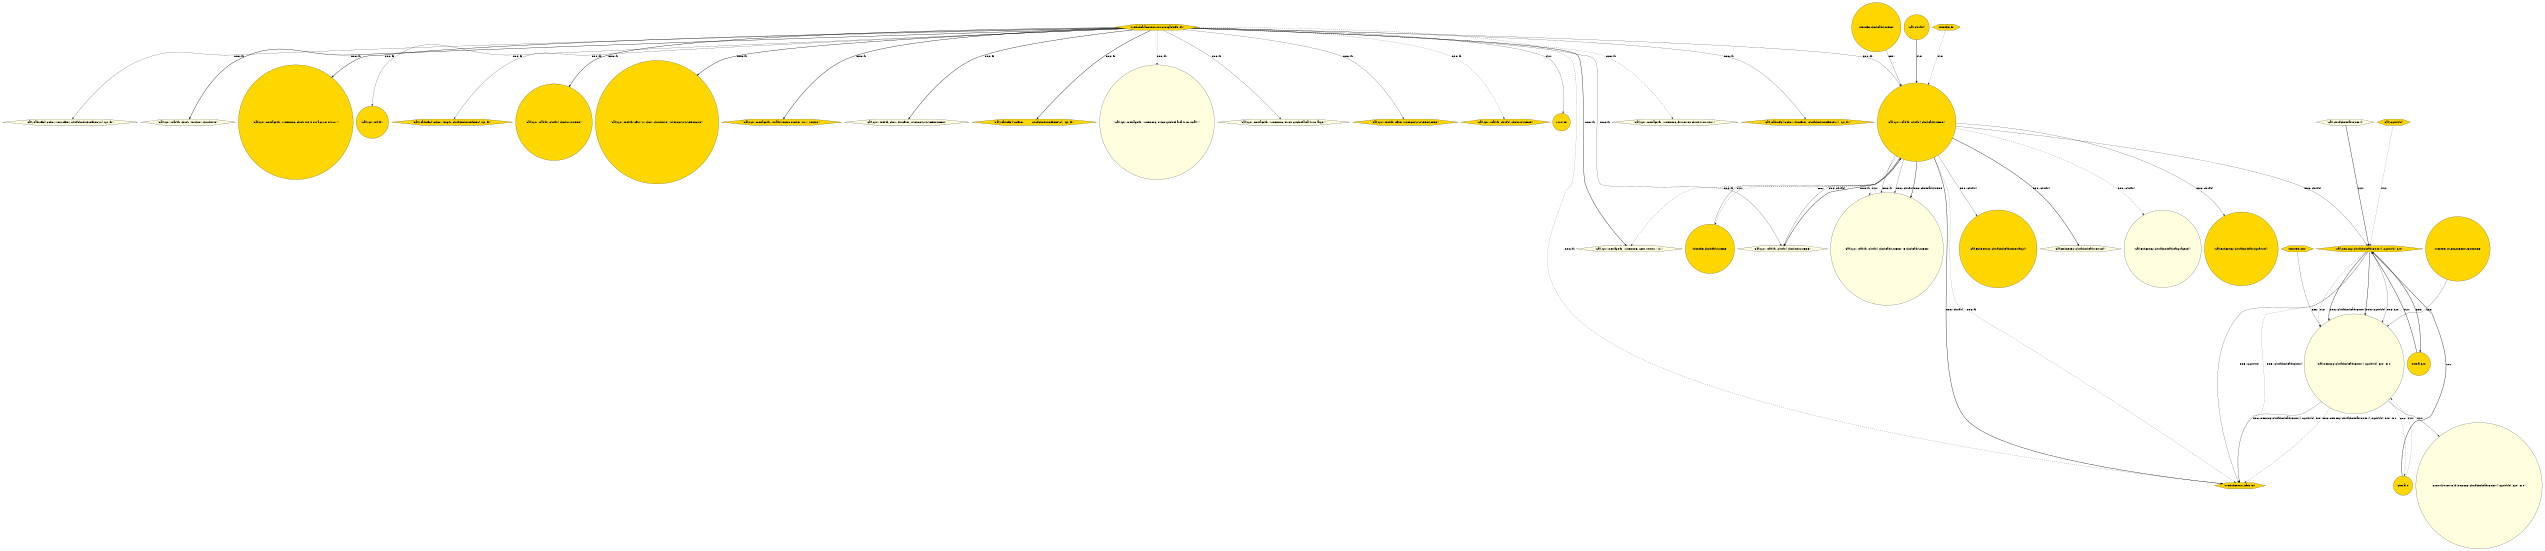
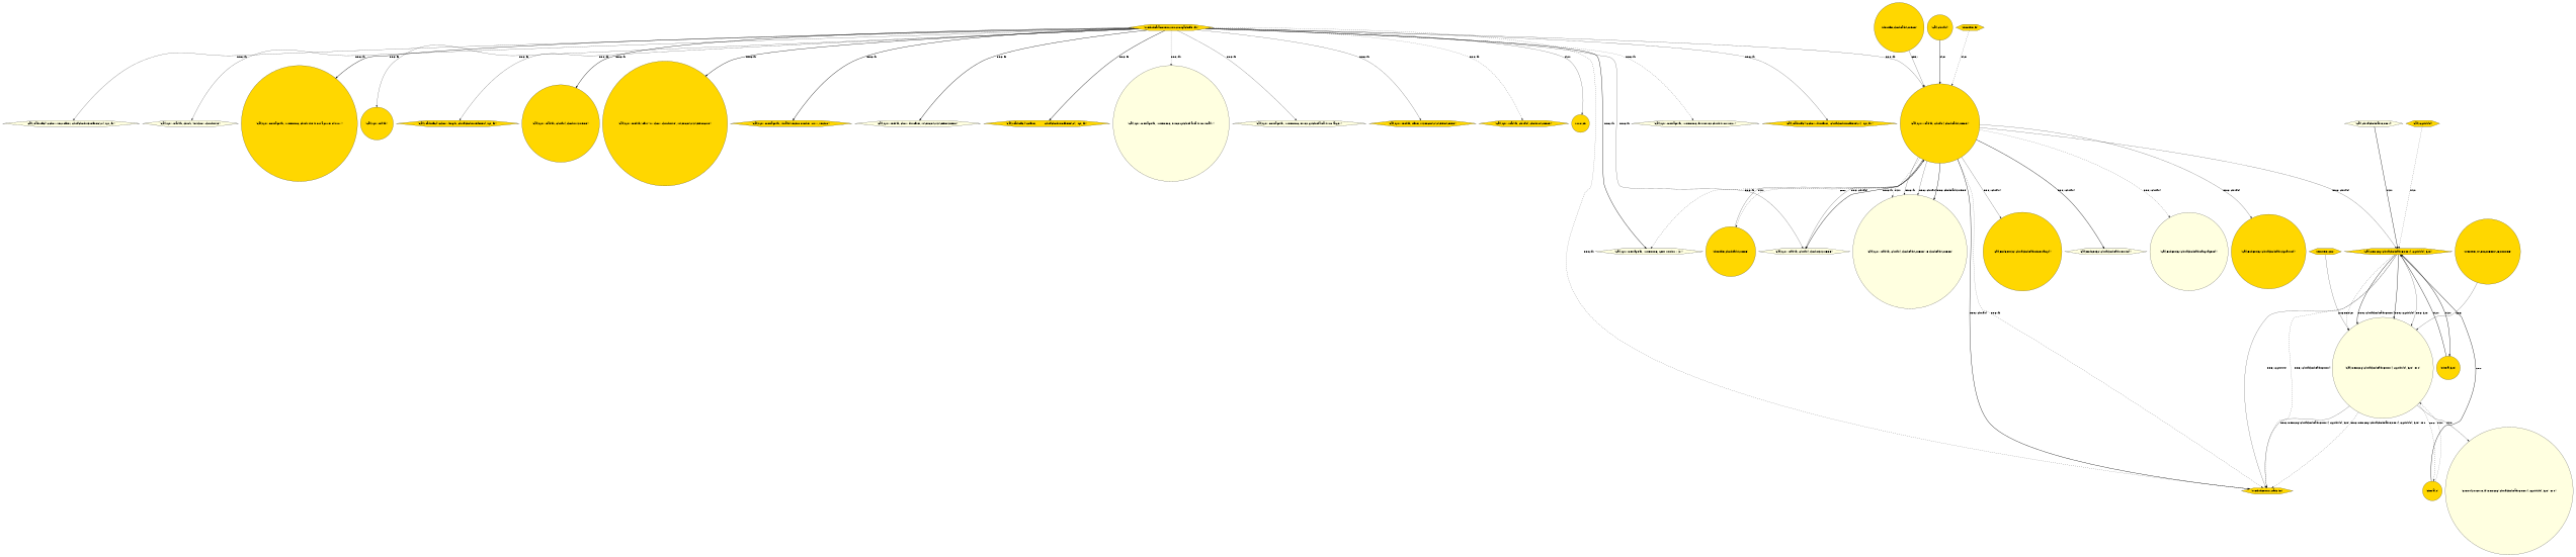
  digraph {
    node [fillcolor=gold shape=hexagon style=filled]
    edge [style=solid]
    n1 [label="(Call,memcmp(&buf[chmhead_GUID1], &guids[0], 32L))"]
    n2 [fillcolor=lightyellow label="(Call,memcmp(&buf[chmhead_GUID1], &guids[0], 32L) != 0)" shape=circle]
    n3 [label="(MethodReturn,static int)"]
    n4 [label="(Literal,32L)" shape=circle]
    n5 [fillcolor=lightyellow label="(ControlStructure,if (memcmp(&buf[chmhead_GUID1], &guids[0], 32L) != 0))" shape=circle]
    n6 [label="(Literal,0)" shape=circle]
    n7 [label="(Call,sys->read(fh, &buf[0], chmhead_SIZEOF))" shape=circle]
    n8 [fillcolor=lightyellow label="(Call,sys->read(fh, &buf[0], chmhead_SIZEOF) != chmhead_SIZEOF)" shape=circle]
    n9 [label="(Call,EndGetM32(&buf[chmhead_Timestamp]))" shape=circle]
    n10 [fillcolor=lightyellow label="(Call,sys->message(fh, \"WARNING; CHM version > 3\"))"]
    n11 [fillcolor=lightyellow label="(Call,EndGetI32(&buf[chmhead_Version]))"]
    n12 [fillcolor=lightyellow label="(Call,EndGetI32(&buf[chmhead_LanguageID]))" shape=circle]
    n13 [label="(Call,EndGetI32(&buf[chmhead_Signature]))" shape=circle]
    n14 [label="(Identifier,chmhead_SIZEOF)" shape=circle]
    n15 [fillcolor=lightyellow label="(Call,sys->read(fh, &buf[0], chmhst3_SIZEOF))"]
    n16 [label="(MethodParameterIn,struct mspack_file *fh)"]
    n17 [fillcolor=lightyellow label="(Call,sys->message(fh, \"WARNING; first PMGL chunk is not zero\"))"]
    n18 [label="(Call,read_off64(&chm->dir_offset,  &buf[chmhst_OffsetHS1],  sys, fh))"]
    n19 [fillcolor=lightyellow label="(Call,read_off64(&chm->sec0.offset, &buf[chmhst3_OffsetCS0], sys, fh))"]
    n20 [fillcolor=lightyellow label="(Call,sys->read(fh, chunk, (int)chm->chunk_size))"]
    n21 [label="(Call,sys->message(fh, \"WARNING; chunk size is not a power of two\"))" shape=circle]
    n22 [label="(Call,sys->tell(fh))" shape=circle]
    n23 [label="(Call,read_off64(&chm->length, &buf[chmhs0_FileLen], sys, fh))"]
    n24 [label="(Call,sys->read(fh, &buf[0], chmhs1_SIZEOF))" shape=circle]
    n25 [label="(Call,sys->seek(fh,(off_t) (x * chm->chunk_size), MSPACK_SYS_SEEK_CUR))" shape=circle]
    n26 [label="(Call,sys->message(fh, \"invalid section number '%u'.\", section))"]
    n27 [fillcolor=lightyellow label="(Call,sys->seek(fh, chm->dir_offset, MSPACK_SYS_SEEK_START))"]
    n28 [label="(Call,read_off64(&offset,           &buf[chmhst_OffsetHS0],  sys, fh))"]
    n29 [fillcolor=lightyellow label="(Call,sys->message(fh, \"WARNING; PMGL quickref area is too small\"))" shape=circle]
    n30 [fillcolor=lightyellow label="(Call,sys->message(fh, \"WARNING; PMGL quickref area is too large\"))"]
    n31 [label="(Call,sys->seek(fh, offset, MSPACK_SYS_SEEK_START))"]
    n32 [label="(Call,sys->read(fh, &buf[0], chmhs0_SIZEOF))"]
    1000125 [shape=circle]
    n34 [label="(Identifier,MSPACK_ERR_SIGNATURE)" shape=circle]
    n35 [label="(Identifier,chmhead_SIZEOF)" shape=circle]
    n36 [label="(Call,&buf[0])" shape=circle]
    n37 [fillcolor=lightyellow label="(Call,&buf[chmhead_GUID1])"]
    n38 [label="(Identifier,fh)"]
    n39 [label="(Identifier,chm)"]
    n40 [label="(Call,&guids[0])"]
    n1 -> n2 [label="AST: " style=dashed]
    n1 -> n2 [label="DDG: &buf[chmhead_GUID1]" style=bold]
    n1 -> n2 [label="DDG: &guids[0]" style=bold]
    n1 -> n2 [label="DDG: 32L"]
    n1 -> n3 [label="DDG: &buf[chmhead_GUID1]" style=dashed]
    n1 -> n3 [label="DDG: &guids[0]"]
-   n1 -> n4 [label="CFG: " style=bold]
+   n1 -> n4 [label="AST: " style=bold]
    n2 -> n3 [label="DDG: memcmp(&buf[chmhead_GUID1], &guids[0], 32L)"]
    n2 -> n3 [label="DDG: memcmp(&buf[chmhead_GUID1], &guids[0], 32L) != 0" style=dashed]
    n2 -> n5 [label="AST: "]
    n2 -> n6 [label="CFG: " style=dashed]
    n4 -> n1 [label="AST: " style=bold]
    n6 -> n1 [label="CFG: " style=bold]
    n6 -> n2 [label="AST: " style=dashed]
    n7 -> n1 [label="DDG: &buf[0]"]
    n7 -> n3 [label="DDG: &buf[0]" style=bold]
    n7 -> n3 [label="DDG: fh" style=dashed]
    n7 -> n8 [label="AST: " style=dashed]
    n7 -> n8 [label="DDG: fh"]
    n7 -> n8 [label="DDG: &buf[0]"]
    n7 -> n8 [label="DDG: chmhead_SIZEOF" style=bold]
    n7 -> n9 [label="DDG: &buf[0]"]
    n7 -> n10 [label="DDG: fh" style=dashed]
    n7 -> n11 [label="DDG: &buf[0]" style=bold]
    n7 -> n12 [label="DDG: &buf[0]" style=dashed]
    n7 -> n13 [label="DDG: &buf[0]"]
    n7 -> n14 [label="CFG: " style=dashed]
    n7 -> n15 [label="DDG: fh" style=bold]
    n7 -> n15 [label="DDG: &buf[0]"]
    n14 -> n7 [label="AST: "]
    n16 -> n3 [label="DDG: fh" style=dashed]
    n16 -> n7 [label="DDG: fh"]
    n16 -> n10 [label="DDG: fh" style=bold]
    n16 -> n15 [label="DDG: fh"]
    n16 -> n17 [label="DDG: fh" style=dashed]
    n16 -> n18 [label="DDG: fh"]
    n16 -> n19 [label="DDG: fh"]
-   n16 -> n20 [label="DDG: fh" style=bold]
+   n16 -> n20 [label="DDG: fh"]
    n16 -> n21 [label="DDG: fh" style=bold]
    n16 -> n22 [label="DDG: fh"]
    n16 -> n23 [label="DDG: fh"]
    n16 -> n24 [label="DDG: fh" style=bold]
    n16 -> n25 [label="DDG: fh" style=bold]
    n16 -> n26 [label="DDG: fh" style=bold]
    n16 -> n27 [label="DDG: fh" style=bold]
    n16 -> n28 [label="DDG: fh" style=bold]
    n16 -> n29 [label="DDG: fh" style=dashed]
    n16 -> n30 [label="DDG: fh"]
    n16 -> n31 [label="DDG: fh"]
    n16 -> n32 [label="DDG: fh" style=dashed]
    n16 -> 1000125 [label="AST: "]
    n34 -> n2 [label="CFG: "]
    n35 -> n7 [label="CFG: "]
    n36 -> n7 [label="AST: " style=bold]
    n37 -> n1 [label="AST: " style=bold]
    n38 -> n7 [label="AST: " style=dashed]
-   n39 -> n2 [label="CFG: "]
+   n39 -> n2 [label="SIZEOF: "]
    n40 -> n1 [label="AST: " style=dashed]
  }
